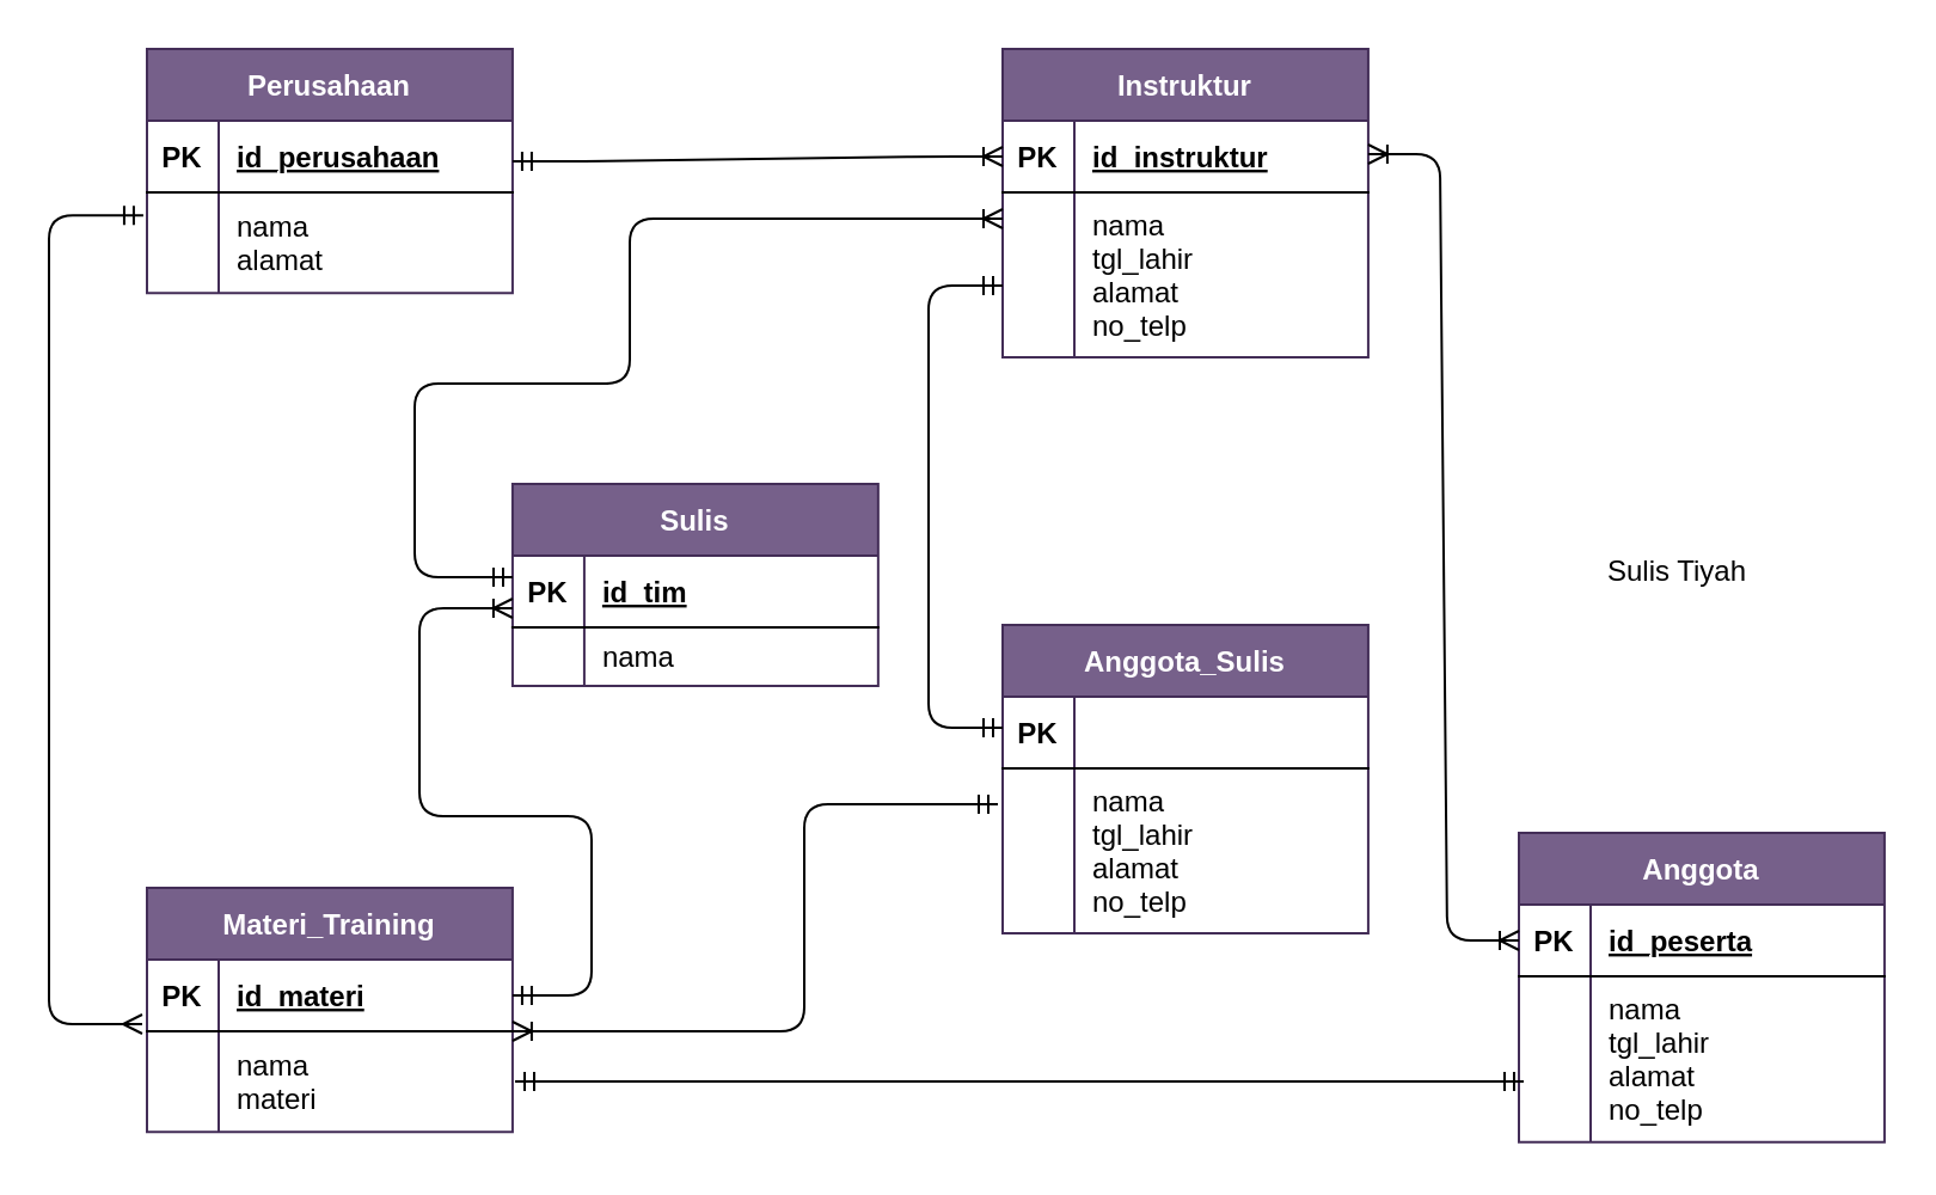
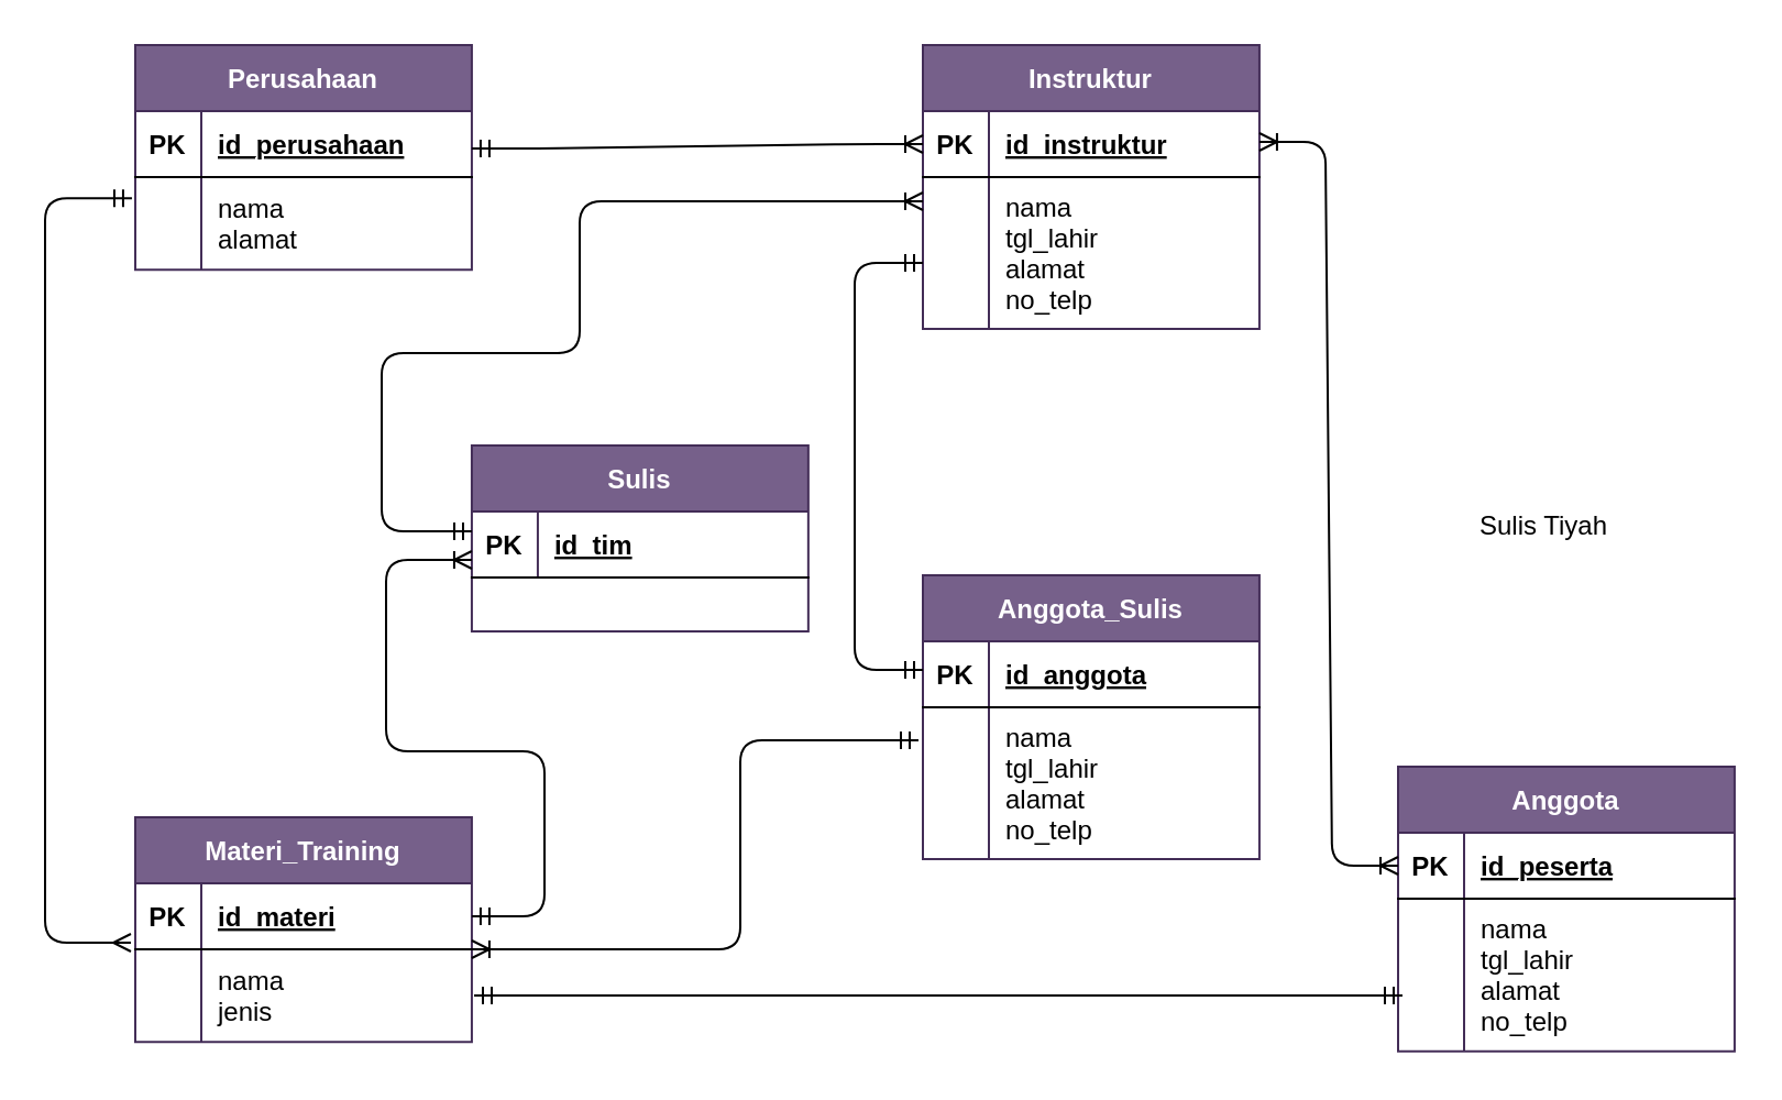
  <mxCell id="0" />
  <mxCell id="1" parent="0" />
  <mxCell id="2" value="Perusahaan" style="shape=table;startSize=30;container=1;collapsible=1;childLayout=tableLayout;fixedRows=1;rowLines=0;fontStyle=1;align=center;resizeLast=1;fillColor=#76608a;strokeColor=#432D57;fontColor=#ffffff;" vertex="1" parent="1"><mxGeometry x="61" y="20" width="152.96" height="102.15" as="geometry" /></mxCell>
  <mxCell id="3" value="" style="shape=partialRectangle;collapsible=0;dropTarget=0;pointerEvents=0;fillColor=none;top=0;left=0;bottom=1;right=0;points=[[0,0.5],[1,0.5]];portConstraint=eastwest;" vertex="1" parent="2"><mxGeometry y="30" width="152.96" height="30" as="geometry" /></mxCell>
  <mxCell id="4" value="PK" style="shape=partialRectangle;connectable=0;fillColor=none;top=0;left=0;bottom=0;right=0;fontStyle=1;overflow=hidden;" vertex="1" parent="3"><mxGeometry width="30" height="30" as="geometry" /></mxCell>
  <mxCell id="5" value="id_perusahaan" style="shape=partialRectangle;connectable=0;fillColor=none;top=0;left=0;bottom=0;right=0;align=left;spacingLeft=6;fontStyle=5;overflow=hidden;" vertex="1" parent="3"><mxGeometry x="30" width="122.96" height="30" as="geometry" /></mxCell>
  <mxCell id="6" value="" style="shape=partialRectangle;collapsible=0;dropTarget=0;pointerEvents=0;fillColor=none;top=0;left=0;bottom=0;right=0;points=[[0,0.5],[1,0.5]];portConstraint=eastwest;" vertex="1" parent="2"><mxGeometry y="60" width="152.96" height="42" as="geometry" /></mxCell>
  <mxCell id="7" value="" style="shape=partialRectangle;connectable=0;fillColor=none;top=0;left=0;bottom=0;right=0;editable=1;overflow=hidden;" vertex="1" parent="6"><mxGeometry width="30" height="42" as="geometry" /></mxCell>
  <mxCell id="8" value="nama&#10;alamat" style="shape=partialRectangle;connectable=0;fillColor=none;top=0;left=0;bottom=0;right=0;align=left;spacingLeft=6;overflow=hidden;fontStyle=0" vertex="1" parent="6"><mxGeometry x="30" width="122.96" height="42" as="geometry" /></mxCell>
  <mxCell id="9" value="Instruktur" style="shape=table;startSize=30;container=1;collapsible=1;childLayout=tableLayout;fixedRows=1;rowLines=0;fontStyle=1;align=center;resizeLast=1;fillColor=#76608a;strokeColor=#432D57;fontColor=#ffffff;" vertex="1" parent="1"><mxGeometry x="419" y="20" width="152.96" height="129" as="geometry" /></mxCell>
  <mxCell id="10" value="" style="shape=partialRectangle;collapsible=0;dropTarget=0;pointerEvents=0;fillColor=none;top=0;left=0;bottom=1;right=0;points=[[0,0.5],[1,0.5]];portConstraint=eastwest;" vertex="1" parent="9"><mxGeometry y="30" width="152.96" height="30" as="geometry" /></mxCell>
  <mxCell id="11" value="PK" style="shape=partialRectangle;connectable=0;fillColor=none;top=0;left=0;bottom=0;right=0;fontStyle=1;overflow=hidden;" vertex="1" parent="10"><mxGeometry width="30" height="30" as="geometry" /></mxCell>
  <mxCell id="12" value="id_instruktur" style="shape=partialRectangle;connectable=0;fillColor=none;top=0;left=0;bottom=0;right=0;align=left;spacingLeft=6;fontStyle=5;overflow=hidden;" vertex="1" parent="10"><mxGeometry x="30" width="122.96" height="30" as="geometry" /></mxCell>
  <mxCell id="13" value="" style="shape=partialRectangle;collapsible=0;dropTarget=0;pointerEvents=0;fillColor=none;top=0;left=0;bottom=0;right=0;points=[[0,0.5],[1,0.5]];portConstraint=eastwest;" vertex="1" parent="9"><mxGeometry y="60" width="152.96" height="69" as="geometry" /></mxCell>
  <mxCell id="14" value="" style="shape=partialRectangle;connectable=0;fillColor=none;top=0;left=0;bottom=0;right=0;editable=1;overflow=hidden;" vertex="1" parent="13"><mxGeometry width="30" height="69" as="geometry" /></mxCell>
  <mxCell id="15" value="nama&#10;tgl_lahir&#10;alamat&#10;no_telp" style="shape=partialRectangle;connectable=0;fillColor=none;top=0;left=0;bottom=0;right=0;align=left;spacingLeft=6;overflow=hidden;fontStyle=0" vertex="1" parent="13"><mxGeometry x="30" width="122.96" height="69" as="geometry" /></mxCell>
  <mxCell id="16" value="Anggota" style="shape=table;startSize=30;container=1;collapsible=1;childLayout=tableLayout;fixedRows=1;rowLines=0;fontStyle=1;align=center;resizeLast=1;fillColor=#76608a;strokeColor=#432D57;fontColor=#ffffff;" vertex="1" parent="1"><mxGeometry x="635" y="348" width="152.96" height="129.35" as="geometry" /></mxCell>
  <mxCell id="17" value="" style="shape=partialRectangle;collapsible=0;dropTarget=0;pointerEvents=0;fillColor=none;top=0;left=0;bottom=1;right=0;points=[[0,0.5],[1,0.5]];portConstraint=eastwest;" vertex="1" parent="16"><mxGeometry y="30" width="152.96" height="30" as="geometry" /></mxCell>
  <mxCell id="18" value="PK" style="shape=partialRectangle;connectable=0;fillColor=none;top=0;left=0;bottom=0;right=0;fontStyle=1;overflow=hidden;" vertex="1" parent="17"><mxGeometry width="30" height="30" as="geometry" /></mxCell>
  <mxCell id="19" value="id_peserta" style="shape=partialRectangle;connectable=0;fillColor=none;top=0;left=0;bottom=0;right=0;align=left;spacingLeft=6;fontStyle=5;overflow=hidden;" vertex="1" parent="17"><mxGeometry x="30" width="122.96" height="30" as="geometry" /></mxCell>
  <mxCell id="20" value="" style="shape=partialRectangle;collapsible=0;dropTarget=0;pointerEvents=0;fillColor=none;top=0;left=0;bottom=0;right=0;points=[[0,0.5],[1,0.5]];portConstraint=eastwest;" vertex="1" parent="16"><mxGeometry y="60" width="152.96" height="69" as="geometry" /></mxCell>
  <mxCell id="21" value="" style="shape=partialRectangle;connectable=0;fillColor=none;top=0;left=0;bottom=0;right=0;editable=1;overflow=hidden;" vertex="1" parent="20"><mxGeometry width="30" height="69" as="geometry" /></mxCell>
  <mxCell id="22" value="nama&#10;tgl_lahir&#10;alamat&#10;no_telp" style="shape=partialRectangle;connectable=0;fillColor=none;top=0;left=0;bottom=0;right=0;align=left;spacingLeft=6;overflow=hidden;fontStyle=0" vertex="1" parent="20"><mxGeometry x="30" width="122.96" height="69" as="geometry" /></mxCell>
  <mxCell id="23" value="" style="edgeStyle=entityRelationEdgeStyle;fontSize=12;html=1;endArrow=ERoneToMany;startArrow=ERmandOne;entryX=0;entryY=0.5;entryDx=0;entryDy=0;" edge="1" parent="1" target="10"><mxGeometry width="100" height="100" relative="1" as="geometry"><mxPoint x="213.96" y="67" as="sourcePoint" /><mxPoint x="313.96" y="-33" as="targetPoint" /></mxGeometry></mxCell>
  <mxCell id="24" value="Anggota_Sulis" style="shape=table;startSize=30;container=1;collapsible=1;childLayout=tableLayout;fixedRows=1;rowLines=0;fontStyle=1;align=center;resizeLast=1;fillColor=#76608a;strokeColor=#432D57;fontColor=#ffffff;" vertex="1" parent="1"><mxGeometry x="419" y="261" width="152.96" height="129" as="geometry" /></mxCell>
  <mxCell id="25" value="" style="shape=partialRectangle;collapsible=0;dropTarget=0;pointerEvents=0;fillColor=none;top=0;left=0;bottom=1;right=0;points=[[0,0.5],[1,0.5]];portConstraint=eastwest;" vertex="1" parent="24"><mxGeometry y="30" width="152.96" height="30" as="geometry" /></mxCell>
  <mxCell id="26" value="PK" style="shape=partialRectangle;connectable=0;fillColor=none;top=0;left=0;bottom=0;right=0;fontStyle=1;overflow=hidden;" vertex="1" parent="25"><mxGeometry width="30" height="30" as="geometry" /></mxCell>
+ <mxCell id="27" value="id_anggota" style="shape=partialRectangle;connectable=0;fillColor=none;top=0;left=0;bottom=0;right=0;align=left;spacingLeft=6;fontStyle=5;overflow=hidden;" vertex="1" parent="25"><mxGeometry x="30" width="122.96" height="30" as="geometry" /></mxCell>
  <mxCell id="28" value="" style="shape=partialRectangle;collapsible=0;dropTarget=0;pointerEvents=0;fillColor=none;top=0;left=0;bottom=0;right=0;points=[[0,0.5],[1,0.5]];portConstraint=eastwest;" vertex="1" parent="24"><mxGeometry y="60" width="152.96" height="69" as="geometry" /></mxCell>
  <mxCell id="29" value="" style="shape=partialRectangle;connectable=0;fillColor=none;top=0;left=0;bottom=0;right=0;editable=1;overflow=hidden;" vertex="1" parent="28"><mxGeometry width="30" height="69" as="geometry" /></mxCell>
  <mxCell id="30" value="nama&#10;tgl_lahir&#10;alamat&#10;no_telp" style="shape=partialRectangle;connectable=0;fillColor=none;top=0;left=0;bottom=0;right=0;align=left;spacingLeft=6;overflow=hidden;fontStyle=0" vertex="1" parent="28"><mxGeometry x="30" width="122.96" height="69" as="geometry" /></mxCell>
  <mxCell id="31" value="Sulis" style="shape=table;startSize=30;container=1;collapsible=1;childLayout=tableLayout;fixedRows=1;rowLines=0;fontStyle=1;align=center;resizeLast=1;fillColor=#76608a;strokeColor=#432D57;fontColor=#ffffff;" vertex="1" parent="1"><mxGeometry x="213.96" y="202" width="152.96" height="84.45" as="geometry" /></mxCell>
  <mxCell id="32" value="" style="shape=partialRectangle;collapsible=0;dropTarget=0;pointerEvents=0;fillColor=none;top=0;left=0;bottom=1;right=0;points=[[0,0.5],[1,0.5]];portConstraint=eastwest;" vertex="1" parent="31"><mxGeometry y="30" width="152.96" height="30" as="geometry" /></mxCell>
  <mxCell id="33" value="PK" style="shape=partialRectangle;connectable=0;fillColor=none;top=0;left=0;bottom=0;right=0;fontStyle=1;overflow=hidden;" vertex="1" parent="32"><mxGeometry width="30" height="30" as="geometry" /></mxCell>
  <mxCell id="34" value="id_tim" style="shape=partialRectangle;connectable=0;fillColor=none;top=0;left=0;bottom=0;right=0;align=left;spacingLeft=6;fontStyle=5;overflow=hidden;" vertex="1" parent="32"><mxGeometry x="30" width="122.96" height="30" as="geometry" /></mxCell>
  <mxCell id="35" value="" style="shape=partialRectangle;collapsible=0;dropTarget=0;pointerEvents=0;fillColor=none;top=0;left=0;bottom=0;right=0;points=[[0,0.5],[1,0.5]];portConstraint=eastwest;" vertex="1" parent="31"><mxGeometry y="60" width="152.96" height="24" as="geometry" /></mxCell>
  <mxCell id="36" value="" style="shape=partialRectangle;connectable=0;fillColor=none;top=0;left=0;bottom=0;right=0;editable=1;overflow=hidden;" vertex="1" parent="35"><mxGeometry width="30" height="24" as="geometry" /></mxCell>
- <mxCell id="37" value="nama" style="shape=partialRectangle;connectable=0;fillColor=none;top=0;left=0;bottom=0;right=0;align=left;spacingLeft=6;overflow=hidden;fontStyle=0" vertex="1" parent="35"><mxGeometry x="30" width="122.96" height="24" as="geometry" /></mxCell>
  <mxCell id="38" value="Materi_Training" style="shape=table;startSize=30;container=1;collapsible=1;childLayout=tableLayout;fixedRows=1;rowLines=0;fontStyle=1;align=center;resizeLast=1;fillColor=#76608a;strokeColor=#432D57;fontColor=#ffffff;" vertex="1" parent="1"><mxGeometry x="61" y="371" width="152.96" height="102.15" as="geometry" /></mxCell>
  <mxCell id="39" value="" style="shape=partialRectangle;collapsible=0;dropTarget=0;pointerEvents=0;fillColor=none;top=0;left=0;bottom=1;right=0;points=[[0,0.5],[1,0.5]];portConstraint=eastwest;" vertex="1" parent="38"><mxGeometry y="30" width="152.96" height="30" as="geometry" /></mxCell>
  <mxCell id="40" value="PK" style="shape=partialRectangle;connectable=0;fillColor=none;top=0;left=0;bottom=0;right=0;fontStyle=1;overflow=hidden;" vertex="1" parent="39"><mxGeometry width="30" height="30" as="geometry" /></mxCell>
  <mxCell id="41" value="id_materi" style="shape=partialRectangle;connectable=0;fillColor=none;top=0;left=0;bottom=0;right=0;align=left;spacingLeft=6;fontStyle=5;overflow=hidden;" vertex="1" parent="39"><mxGeometry x="30" width="122.96" height="30" as="geometry" /></mxCell>
  <mxCell id="42" value="" style="shape=partialRectangle;collapsible=0;dropTarget=0;pointerEvents=0;fillColor=none;top=0;left=0;bottom=0;right=0;points=[[0,0.5],[1,0.5]];portConstraint=eastwest;" vertex="1" parent="38"><mxGeometry y="60" width="152.96" height="42" as="geometry" /></mxCell>
  <mxCell id="43" value="" style="shape=partialRectangle;connectable=0;fillColor=none;top=0;left=0;bottom=0;right=0;editable=1;overflow=hidden;" vertex="1" parent="42"><mxGeometry width="30" height="42" as="geometry" /></mxCell>
- <mxCell id="44" value="nama&#10;materi" style="shape=partialRectangle;connectable=0;fillColor=none;top=0;left=0;bottom=0;right=0;align=left;spacingLeft=6;overflow=hidden;fontStyle=0" vertex="1" parent="42"><mxGeometry x="30" width="122.96" height="42" as="geometry" /></mxCell>
+ <mxCell id="44" value="nama&#10;jenis" style="shape=partialRectangle;connectable=0;fillColor=none;top=0;left=0;bottom=0;right=0;align=left;spacingLeft=6;overflow=hidden;fontStyle=0" vertex="1" parent="42"><mxGeometry x="30" width="122.96" height="42" as="geometry" /></mxCell>
  <mxCell id="45" value="" style="edgeStyle=entityRelationEdgeStyle;fontSize=12;html=1;endArrow=ERoneToMany;startArrow=ERoneToMany;entryX=0;entryY=0.5;entryDx=0;entryDy=0;" edge="1" parent="1" target="17"><mxGeometry width="100" height="100" relative="1" as="geometry"><mxPoint x="571.96" y="64" as="sourcePoint" /><mxPoint x="671.96" y="-36" as="targetPoint" /></mxGeometry></mxCell>
  <mxCell id="46" value="" style="edgeStyle=entityRelationEdgeStyle;fontSize=12;html=1;endArrow=ERmandOne;startArrow=ERmandOne;entryX=0.013;entryY=0.638;entryDx=0;entryDy=0;entryPerimeter=0;" edge="1" parent="1" target="20"><mxGeometry width="100" height="100" relative="1" as="geometry"><mxPoint x="215" y="452" as="sourcePoint" /><mxPoint x="634" y="440" as="targetPoint" /></mxGeometry></mxCell>
  <mxCell id="47" value="" style="fontSize=12;html=1;endArrow=ERmandOne;startArrow=ERmandOne;edgeStyle=orthogonalEdgeStyle;" edge="1" parent="1"><mxGeometry width="100" height="100" relative="1" as="geometry"><mxPoint x="419" y="304" as="sourcePoint" /><mxPoint x="419" y="119" as="targetPoint" /><Array as="points"><mxPoint x="388" y="304" /><mxPoint x="388" y="119" /></Array></mxGeometry></mxCell>
  <mxCell id="48" value="" style="edgeStyle=orthogonalEdgeStyle;fontSize=12;html=1;endArrow=ERoneToMany;startArrow=ERmandOne;" edge="1" parent="1"><mxGeometry width="100" height="100" relative="1" as="geometry"><mxPoint x="214" y="241" as="sourcePoint" /><mxPoint x="419" y="91" as="targetPoint" /><Array as="points"><mxPoint x="173" y="241" /><mxPoint x="173" y="160" /><mxPoint x="263" y="160" /><mxPoint x="263" y="91" /></Array></mxGeometry></mxCell>
  <mxCell id="49" value="" style="edgeStyle=orthogonalEdgeStyle;fontSize=12;html=1;endArrow=ERmandOne;startArrow=ERoneToMany;startFill=0;endFill=0;jumpSize=6;" edge="1" parent="1"><mxGeometry width="100" height="100" relative="1" as="geometry"><mxPoint x="213.96" y="431" as="sourcePoint" /><mxPoint x="417" y="336" as="targetPoint" /><Array as="points"><mxPoint x="336" y="431" /><mxPoint x="336" y="336" /></Array></mxGeometry></mxCell>
  <mxCell id="50" value="" style="fontSize=12;html=1;endArrow=ERmandOne;startArrow=ERmany;startFill=0;endFill=0;edgeStyle=orthogonalEdgeStyle;entryX=-0.01;entryY=1.32;entryDx=0;entryDy=0;entryPerimeter=0;" edge="1" parent="1" target="3"><mxGeometry width="100" height="100" relative="1" as="geometry"><mxPoint x="59" y="428" as="sourcePoint" /><mxPoint x="20" y="56" as="targetPoint" /><Array as="points"><mxPoint x="20" y="428" /><mxPoint x="20" y="90" /></Array></mxGeometry></mxCell>
  <mxCell id="51" value="" style="edgeStyle=orthogonalEdgeStyle;fontSize=12;html=1;endArrow=ERoneToMany;startArrow=ERmandOne;exitX=1;exitY=0.5;exitDx=0;exitDy=0;" edge="1" parent="1" source="39"><mxGeometry width="100" height="100" relative="1" as="geometry"><mxPoint x="242" y="415" as="sourcePoint" /><mxPoint x="213.96" y="254" as="targetPoint" /><Array as="points"><mxPoint x="247" y="416" /><mxPoint x="247" y="341" /><mxPoint x="175" y="341" /><mxPoint x="175" y="254" /></Array></mxGeometry></mxCell>
  <mxCell id="52" value="Sulis Tiyah" style="text;html=1;resizable=0;autosize=1;align=center;verticalAlign=middle;points=[];fillColor=none;strokeColor=none;rounded=0;" vertex="1" parent="1"><mxGeometry x="667" y="230" width="68" height="18" as="geometry" /></mxCell>
